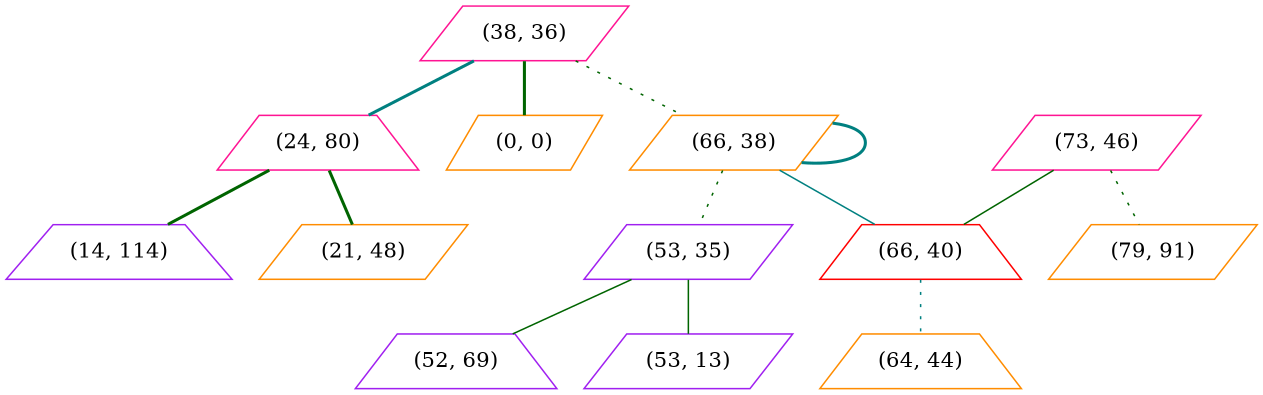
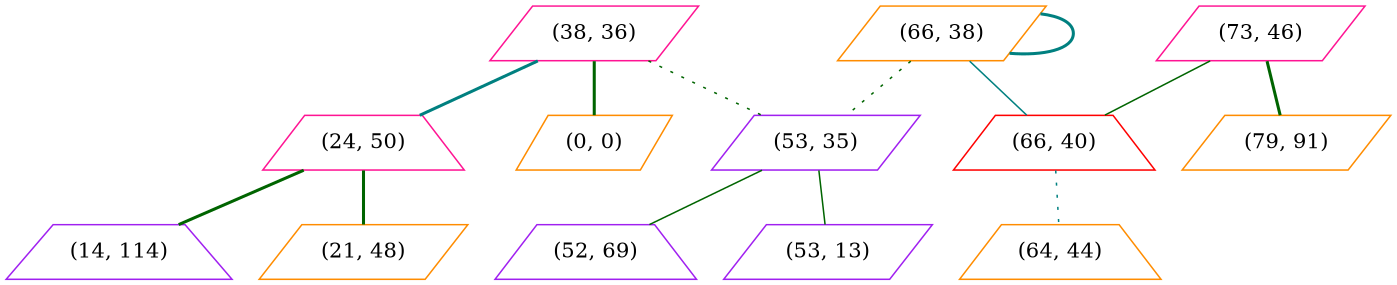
  graph {
    node [color=darkorange shape=parallelogram]
    edge [color=darkgreen style=bold weight=1]
    "(38, 36)" [color=deeppink]
-   "(24, 50)" [color=deeppink shape=trapezium label="(24, 80)"]
+   "(24, 50)" [color=deeppink shape=trapezium]
    "(53, 35)" [color=purple]
    "(0, 0)"
    "(14, 114)" [color=purple shape=trapezium]
    "(21, 48)"
    "(52, 69)" [color=purple shape=trapezium]
    "(53, 13)" [color=purple]
    "(66, 38)"
    "(66, 40)" [color=red shape=trapezium]
    "(64, 44)" [shape=trapezium]
    "(73, 46)" [color=deeppink]
    "(79, 91)"
    "(38, 36)" -- "(24, 50)" [color=teal]
-   "(38, 36)" -- "(66, 38)" [style=dotted]
+   "(38, 36)" -- "(53, 35)" [style=dotted]
    "(38, 36)" -- "(0, 0)" [weight=4]
    "(24, 50)" -- "(14, 114)"
    "(24, 50)" -- "(21, 48)"
    "(53, 35)" -- "(52, 69)" [style=solid]
    "(53, 35)" -- "(53, 13)" [style=solid]
    "(66, 38)" -- "(53, 35)" [style=dotted]
    "(66, 38)" -- "(66, 38)" [color=teal weight=2]
    "(66, 38)" -- "(66, 40)" [color=teal style=solid]
    "(66, 40)" -- "(64, 44)" [color=teal style=dotted]
    "(73, 46)" -- "(66, 40)" [style=solid]
-   "(73, 46)" -- "(79, 91)" [style=dotted]
+   "(73, 46)" -- "(79, 91)"
  }
